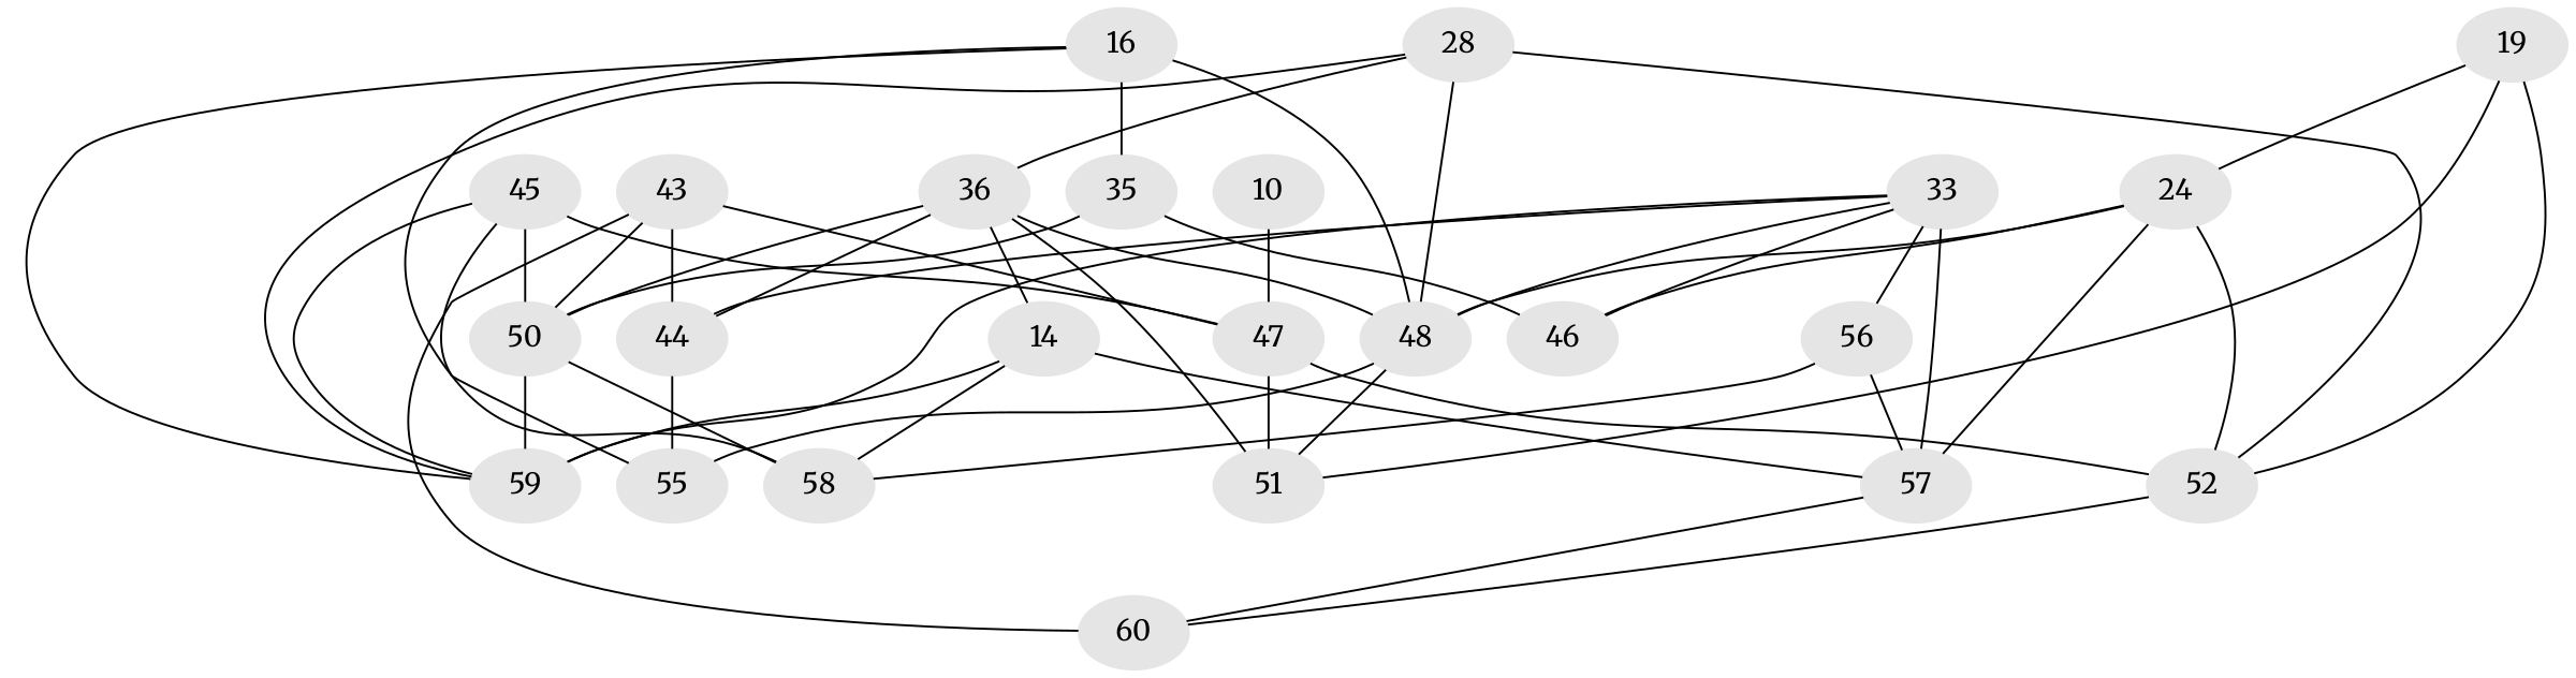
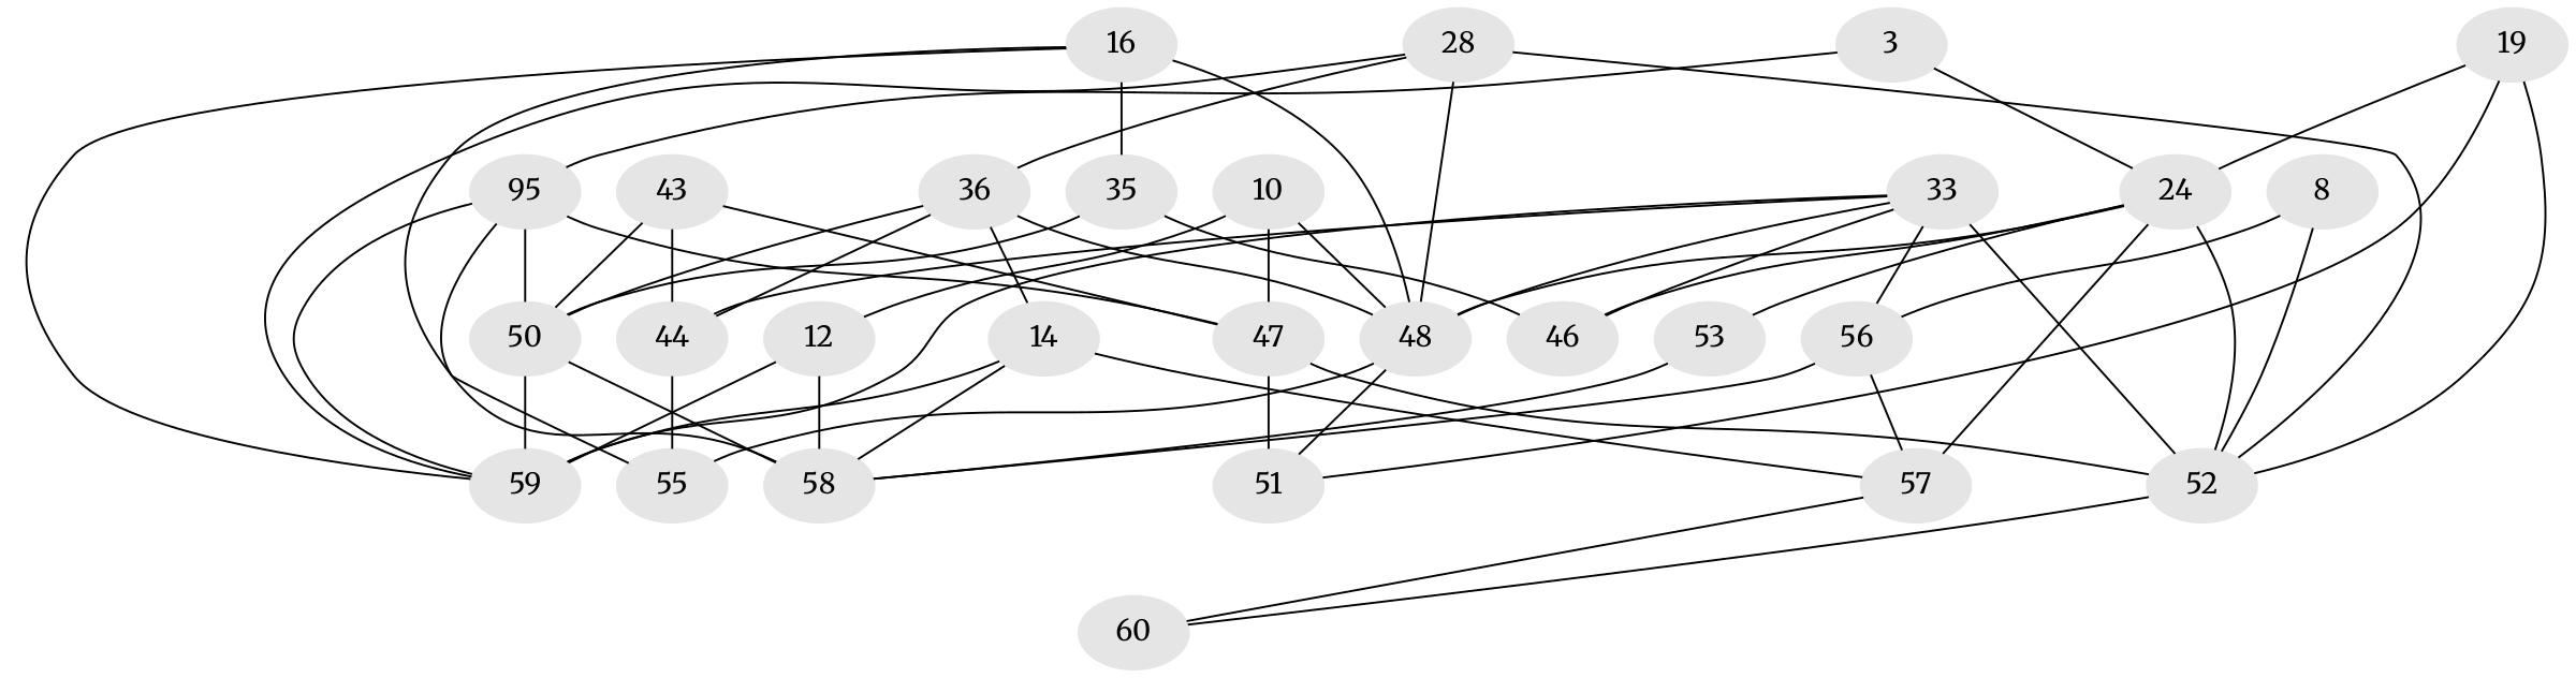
  graph {
    fontname=Merriweather
    node [color=gray90 fontname=Merriweather style=filled]
    edge [fontname=Merriweather]
    24 [super="+15"]
    48 [super="+11+31"]
    52 [super="+14+30"]
    46
+   53
    57
-   45
+   3
+   45 [label=95]
    47 [super="+25+17"]
    59 [super="+22+49"]
    50 [super="+34"]
    55 [super="+26"]
    35
    51 [super="+41+7"]
    n15 [label=14 super="+42"]
    58 [super="+40+4+39"]
    60
+   8
    56 [super="+20"]
+   12 [super="+9"]
    10
    16 [super="+1"]
    19
    28
    36 [super="+21"]
    44 [super="+37"]
    33 [super="+23+27"]
    43 [super="+38"]
    24 -- 48
    24 -- 52 [weight=2]
    24 -- 46
+   24 -- 53
    24 -- 57 [weight=2]
    48 -- 55
    48 -- 51
    52 -- 60
+   53 -- 58
    57 -- 60
+   3 -- 24
+   3 -- 45
    45 -- 47
    45 -- 59
    45 -- 50 [weight=2]
    45 -- 55
    47 -- 52 [weight=2]
    47 -- 51
    50 -- 59
    50 -- 58
    35 -- 46
    35 -- 50
    n15 -- 57 [weight=2]
    n15 -- 59
    n15 -- 58
+   8 -- 52
+   8 -- 56
    56 -- 57 [weight=2]
    56 -- 58
+   12 -- 59
+   12 -- 58
+   10 -- 48
    10 -- 47
+   10 -- 12 [weight=2]
    16 -- 48 [weight=3]
    16 -- 59
    16 -- 35 [weight=2]
    16 -- 58 [weight=2]
    19 -- 24
    19 -- 52
    19 -- 51
    28 -- 48
    28 -- 52 [weight=2]
    28 -- 59
    28 -- 36
    36 -- 48
    36 -- 50 [weight=2]
-   36 -- 51 [weight=2]
    36 -- n15
    36 -- 44
    44 -- 55 [weight=2]
    33 -- 48 [weight=2]
-   33 -- 57 [weight=3]
+   33 -- 52 [weight=3]
    33 -- 46
    33 -- 59
    33 -- 56
    33 -- 44
    43 -- 47
    43 -- 50 [weight=2]
-   43 -- 60 [weight=2]
    43 -- 44 [weight=3]
  }
